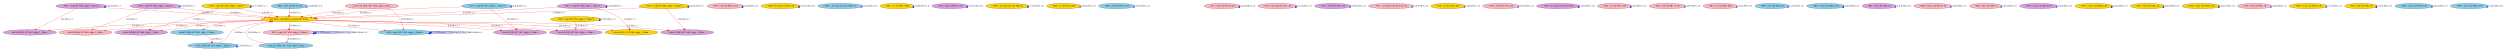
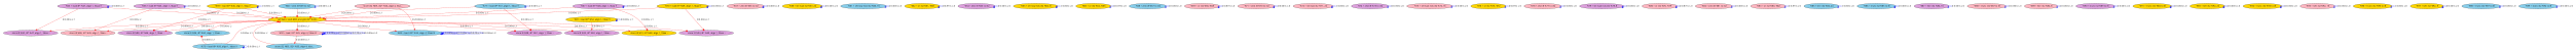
  digraph {
    fontname="Open Sans"
    node [fillcolor=gold fontname="Open Sans" style=filled]
    edge [arrowhead=vee color=blue fontname="Open Sans"]
    n1 [fillcolor=plum label="  %56 = load i8* %45, align 1, !tbaa !1"]
    n2 [label="  call fastcc void @BF_encrypt(i32* %34)..."]
    n3 [fillcolor=lightpink label="  store i8 %86, i8* %45, align 1, !tbaa ..."]
    n4 [fillcolor=plum label="  store i8 %88, i8* %46, align 1, !tbaa ..."]
    n5 [fillcolor=plum label="  store i8 %90, i8* %47, align 1, !tbaa ..."]
    n6 [label="  store i8 %91, i8* %48, align 1, !tbaa ..."]
    n7 [fillcolor=skyblue label="  %84 = load i32* %34, align 4, !tbaa !4"]
    n8 [fillcolor=plum label="  store i8 %94, i8* %49, align 1, !tbaa ..."]
    n9 [fillcolor=skyblue label="  store i8 %96, i8* %50, align 1, !tbaa ..."]
    n10 [fillcolor=plum label="  store i8 %98, i8* %51, align 1, !tbaa ..."]
    n11 [fillcolor=plum label="  store i8 %99, i8* %52, align 1, !tbaa ..."]
    n12 [fillcolor=lightpink label="  %92 = load i32* %35, align 4, !tbaa !4"]
    n13 [fillcolor=skyblue label="  store i32 %83, i32* %35, align 4, !tba..."]
    n14 [fillcolor=lightpink label="  %57 = zext i8 %56 to i32"]
    n15 [label="  %58 = shl nuw i32 %57, 24"]
    n16 [label="  %59 = load i8* %46, align 1, !tbaa !1"]
    n17 [fillcolor=skyblue label="  %60 = zext i8 %59 to i32"]
    n18 [fillcolor=skyblue label="  %61 = shl nuw nsw i32 %60, 16"]
    n19 [label="  %62 = or i32 %61, %58"]
    n20 [fillcolor=plum label="  %63 = load i8* %47, align 1, !tbaa !1"]
    n21 [fillcolor=plum label="  %64 = zext i8 %63 to i32"]
    n22 [label="  %65 = shl nuw nsw i32 %64, 8"]
    n23 [label="  %66 = or i32 %62, %65"]
    n24 [fillcolor=plum label="  %67 = load i8* %48, align 1, !tbaa !1"]
    n25 [fillcolor=skyblue label="  %68 = zext i8 %67 to i32"]
+   n26 [fillcolor=lightpink label="  %69 = or i32 %66, %68"]
    n27 [fillcolor=lightpink label="  store i32 %69, i32* %34, align 4, !tba..."]
    n28 [label="  %70 = load i8* %49, align 1, !tbaa !1"]
    n29 [fillcolor=lightpink label="  %71 = zext i8 %70 to i32"]
    n30 [fillcolor=lightpink label="  %72 = shl nuw i32 %71, 24"]
    n31 [fillcolor=skyblue label="  %73 = load i8* %50, align 1, !tbaa !1"]
    n32 [fillcolor=plum label="  %74 = zext i8 %73 to i32"]
    n33 [fillcolor=lightpink label="  %75 = shl nuw nsw i32 %74, 16"]
    n34 [label="  %76 = or i32 %75, %72"]
    n35 [fillcolor=skyblue label="  %77 = load i8* %51, align 1, !tbaa !1"]
    n36 [fillcolor=lightpink label="  %78 = zext i8 %77 to i32"]
    n37 [fillcolor=plum label="  %79 = shl nuw nsw i32 %78, 8"]
    n38 [fillcolor=lightpink label="  %80 = or i32 %76, %79"]
    n39 [label="  %81 = load i8* %52, align 1, !tbaa !1"]
    n40 [fillcolor=lightpink label="  %82 = zext i8 %81 to i32"]
    n41 [fillcolor=lightpink label="  %83 = or i32 %80, %82"]
    n42 [fillcolor=skyblue label="  %85 = lshr i32 %84, 24"]
    n43 [fillcolor=skyblue label="  %86 = trunc i32 %85 to i8"]
    n44 [fillcolor=plum label="  %87 = lshr i32 %84, 16"]
    n45 [fillcolor=lightpink label="  %88 = trunc i32 %87 to i8"]
    n46 [fillcolor=lightpink label="  %89 = lshr i32 %84, 8"]
    n47 [fillcolor=plum label="  %90 = trunc i32 %89 to i8"]
    n48 [label="  %91 = trunc i32 %84 to i8"]
    n49 [label="  %93 = lshr i32 %92, 24"]
    n50 [label="  %94 = trunc i32 %93 to i8"]
    n51 [fillcolor=lightpink label="  %95 = lshr i32 %92, 16"]
    n52 [label="  %96 = trunc i32 %95 to i8"]
    n53 [label="  %97 = lshr i32 %92, 8"]
    n54 [fillcolor=skyblue label="  %98 = trunc i32 %97 to i8"]
    n55 [fillcolor=skyblue label="  %99 = trunc i32 %92 to i8"]
    n1 -> n1 [label="D:0.00ns L:1"]
    n1 -> n2 [color=red label="D:0.00ns L:1"]
    n1 -> n3 [color=red label="D:0.00ns L:1"]
    n2 -> n3 [color=red label="D:0.00ns L:1"]
    n2 -> n4 [color=red label="D:0.00ns L:1"]
    n2 -> n5 [color=red label="D:0.00ns L:1"]
    n2 -> n6 [color=red label="D:0.00ns L:1"]
    n2 -> n7 [color=red label="D:0.00ns L:1"]
    n2 -> n8 [arrowhead=box color=red label="D:0.00ns L:1"]
    n2 -> n9 [color=red label="D:0.00ns L:1"]
    n2 -> n10 [arrowhead=box color=red label="D:0.00ns L:1"]
    n2 -> n11 [arrowhead=box color=red label="D:0.00ns L:1"]
    n2 -> n12 [arrowhead=box color=red label="D:0.00ns L:1"]
    n7 -> n7 [label="D:0.00ns L:2"]
    n7 -> n7 [arrowhead=box label="D:0.00ns L:2"]
    n7 -> n7 [label="D:0.00ns L:2"]
    n7 -> n7 [label="D:0.00ns L:2"]
    n12 -> n12 [label="D:0.00ns L:2"]
    n12 -> n12 [label="D:0.00ns L:2"]
    n12 -> n12 [label="D:0.00ns L:2"]
    n12 -> n12 [arrowhead=box label="D:0.00ns L:2"]
    n12 -> n13 [color=red label="D:20.00ns L:1"]
    n13 -> n2 [arrowhead=box color=red label="D:20.00ns L:1"]
    n14 -> n14 [arrowhead=box label="D:0.00ns L:0"]
    n15 -> n15 [arrowhead=box label="D:0.00ns L:0"]
    n16 -> n2 [arrowhead=box color=red label="D:0.00ns L:1"]
    n16 -> n4 [arrowhead=box color=red label="D:0.00ns L:1"]
    n16 -> n16 [arrowhead=box label="D:0.00ns L:1"]
    n17 -> n2 [arrowhead=box color=red label="D:0.00ns L:1"]
    n17 -> n17 [label="D:0.00ns L:0"]
    n18 -> n18 [label="D:0.00ns L:0"]
    n19 -> n19 [arrowhead=box label="D:0.87ns L:0"]
    n20 -> n2 [color=red label="D:0.00ns L:1"]
    n20 -> n5 [color=red label="D:0.00ns L:1"]
    n20 -> n20 [arrowhead=box label="D:0.00ns L:1"]
    n21 -> n21 [arrowhead=box label="D:0.00ns L:0"]
    n22 -> n22 [arrowhead=box label="D:0.00ns L:0"]
    n23 -> n23 [label="D:0.87ns L:0"]
    n24 -> n2 [arrowhead=box color=red label="D:0.00ns L:1"]
    n24 -> n6 [arrowhead=box color=red label="D:0.00ns L:1"]
    n24 -> n24 [arrowhead=box label="D:0.00ns L:1"]
    n25 -> n25 [label="D:0.00ns L:0"]
+   n26 -> n26 [arrowhead=box label="D:0.87ns L:0"]
    n27 -> n2 [arrowhead=box color=red label="D:20.00ns L:1"]
    n27 -> n7 [color=red label="D:20.00ns L:1"]
    n28 -> n2 [color=red label="D:0.00ns L:1"]
    n28 -> n8 [arrowhead=box color=red label="D:0.00ns L:1"]
    n28 -> n28 [arrowhead=box label="D:0.00ns L:1"]
    n29 -> n29 [arrowhead=box label="D:0.00ns L:0"]
    n30 -> n30 [arrowhead=box label="D:0.00ns L:0"]
    n31 -> n2 [arrowhead=box color=red label="D:0.00ns L:1"]
-   n9 -> n31 [arrowhead=box color=red label="D:0.00ns L:1"]
+   n31 -> n9 [arrowhead=box color=red label="D:0.00ns L:1"]
    n31 -> n31 [arrowhead=box label="D:0.00ns L:1"]
    n32 -> n32 [label="D:0.00ns L:0"]
    n33 -> n33 [label="D:0.00ns L:0"]
    n34 -> n34 [label="D:0.87ns L:0"]
    n35 -> n2 [color=red label="D:0.00ns L:1"]
    n35 -> n10 [arrowhead=box color=red label="D:0.00ns L:1"]
    n35 -> n35 [label="D:0.00ns L:1"]
    n36 -> n36 [label="D:0.00ns L:0"]
    n37 -> n37 [arrowhead=box label="D:0.00ns L:0"]
    n38 -> n38 [arrowhead=box label="D:0.87ns L:0"]
    n39 -> n11 [color=red label="D:0.00ns L:1"]
    n39 -> n39 [arrowhead=box label="D:0.00ns L:1"]
    n40 -> n40 [label="D:0.00ns L:0"]
    n41 -> n41 [label="D:0.87ns L:0"]
    n42 -> n42 [label="D:0.00ns L:0"]
    n43 -> n43 [arrowhead=box label="D:0.00ns L:0"]
    n44 -> n44 [label="D:0.00ns L:0"]
    n45 -> n45 [label="D:0.00ns L:0"]
    n46 -> n46 [label="D:0.00ns L:0"]
    n47 -> n47 [label="D:0.00ns L:0"]
    n48 -> n48 [arrowhead=box label="D:0.00ns L:0"]
    n49 -> n49 [arrowhead=box label="D:0.00ns L:0"]
    n50 -> n50 [arrowhead=box label="D:0.00ns L:0"]
    n51 -> n51 [label="D:0.00ns L:0"]
    n52 -> n52 [label="D:0.00ns L:0"]
    n53 -> n53 [arrowhead=box label="D:0.00ns L:0"]
    n54 -> n54 [label="D:0.00ns L:0"]
    n55 -> n55 [label="D:0.00ns L:0"]
  }
